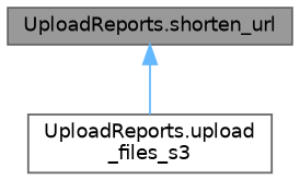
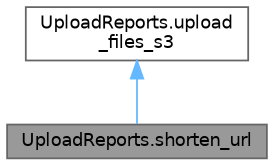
  digraph {
    rankdir=TB
    node [fontname=Helvetica fontsize=10 shape=box style=filled]
    n1 [color=gray40 fillcolor=grey60 fontcolor=black height=0.2 label="UploadReports.shorten_url" width=0.4]
    n2 [color=grey40 fillcolor=white height=0.2 label="UploadReports.upload\l_files_s3" width=0.4]
-   n1 -> n2 [color=steelblue1 dir=back fontname=Helvetica fontsize=10 labelfontname=Helvetica labelfontsize=10 style=solid]
+   n2 -> n1 [color=steelblue1 dir=back fontname=Helvetica fontsize=10 labelfontname=Helvetica labelfontsize=10 style=solid]
  }
